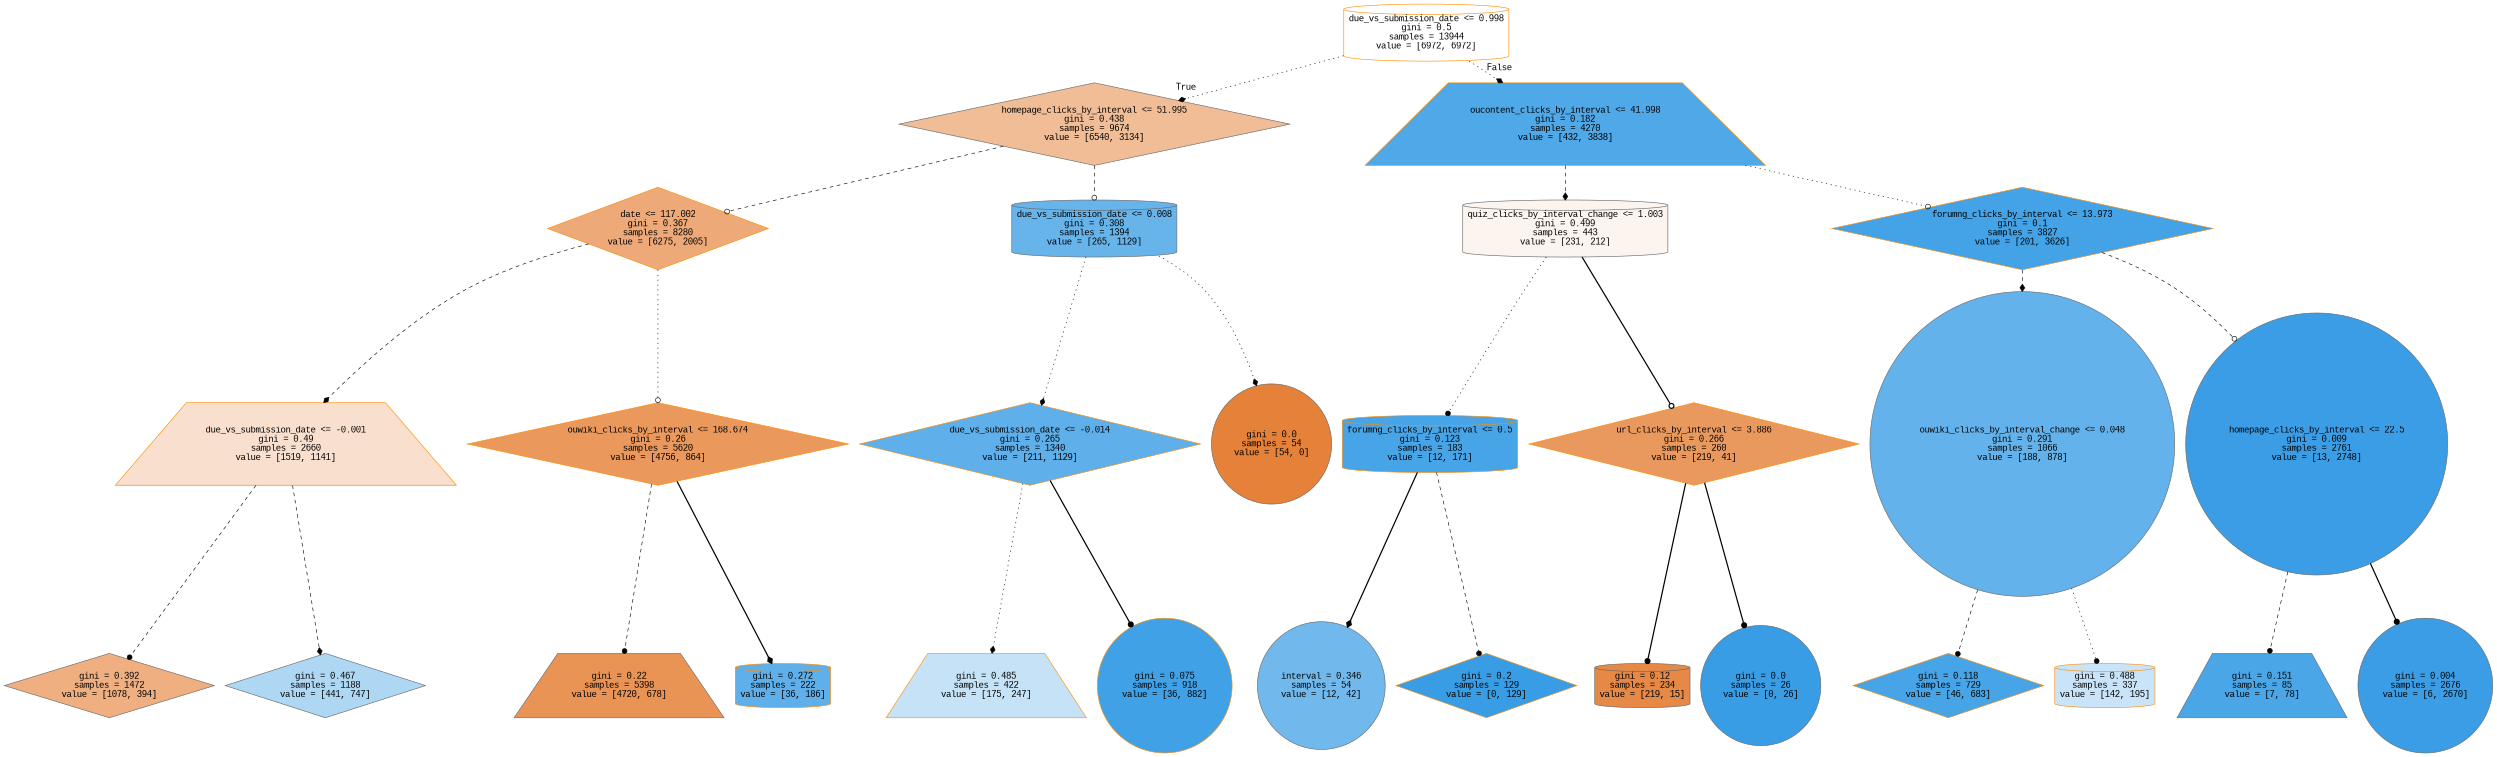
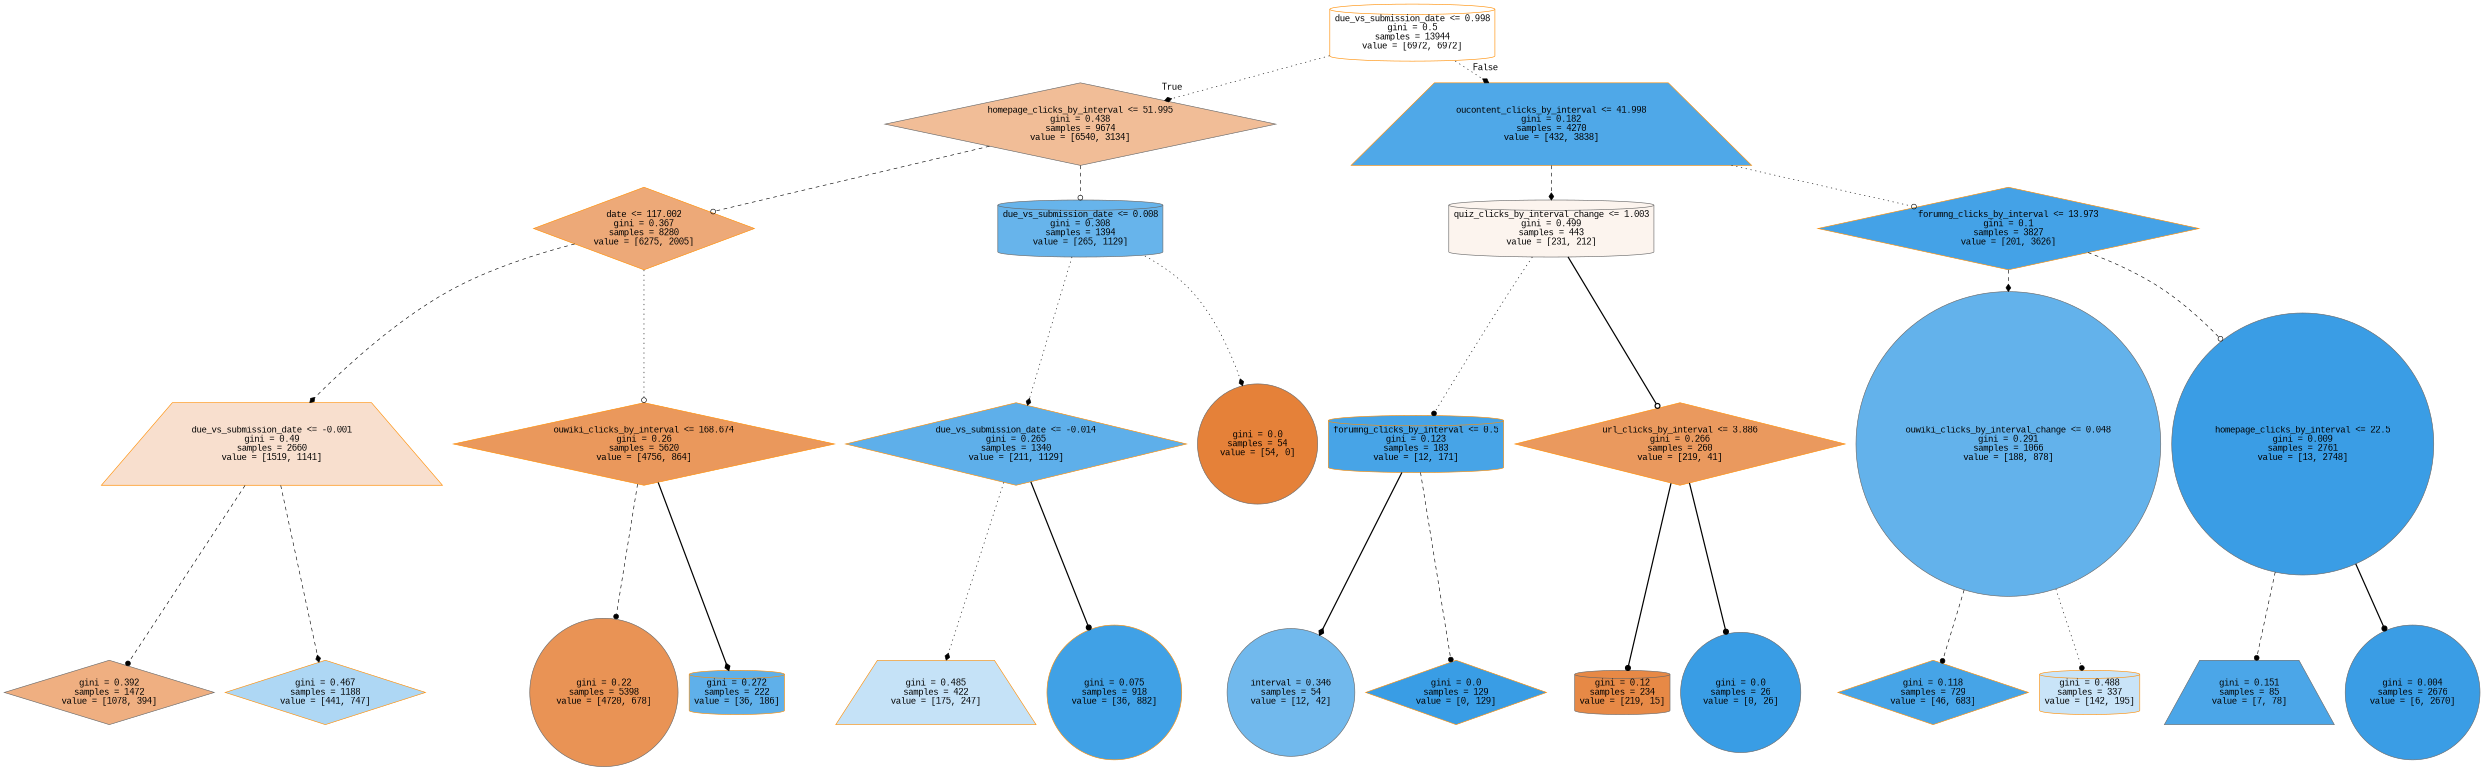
  digraph {
    fontname="Liberation Mono"
    node [color=darkorange fillcolor="#399de5fe" fontname="Liberation Mono" shape=diamond style=filled]
    edge [arrowhead=diamond fontname="Liberation Mono" style=dashed]
    n1 [fillcolor="#e5813900" label="due_vs_submission_date <= 0.998\ngini = 0.5\nsamples = 13944\nvalue = [6972, 6972]" shape=cylinder]
    n2 [color=gray40 fillcolor="#e5813985" label="homepage_clicks_by_interval <= 51.995\ngini = 0.438\nsamples = 9674\nvalue = [6540, 3134]"]
    n3 [fillcolor="#399de5e2" label="oucontent_clicks_by_interval <= 41.998\ngini = 0.182\nsamples = 4270\nvalue = [432, 3838]" shape=trapezium]
    n4 [fillcolor="#e58139ae" label="date <= 117.002\ngini = 0.367\nsamples = 8280\nvalue = [6275, 2005]"]
    n5 [color=gray40 fillcolor="#399de5c3" label="due_vs_submission_date <= 0.008\ngini = 0.308\nsamples = 1394\nvalue = [265, 1129]" shape=cylinder]
    n6 [color=gray40 fillcolor="#e5813915" label="quiz_clicks_by_interval_change <= 1.003\ngini = 0.499\nsamples = 443\nvalue = [231, 212]" shape=cylinder]
    n7 [fillcolor="#399de5f1" label="forumng_clicks_by_interval <= 13.973\ngini = 0.1\nsamples = 3827\nvalue = [201, 3626]"]
    n8 [fillcolor="#e581393f" label="due_vs_submission_date <= -0.001\ngini = 0.49\nsamples = 2660\nvalue = [1519, 1141]" shape=trapezium]
    n9 [fillcolor="#e58139d1" label="ouwiki_clicks_by_interval <= 168.674\ngini = 0.26\nsamples = 5620\nvalue = [4756, 864]"]
    n10 [fillcolor="#399de5cf" label="due_vs_submission_date <= -0.014\ngini = 0.265\nsamples = 1340\nvalue = [211, 1129]"]
    n11 [color=gray40 fillcolor="#e58139ff" label="gini = 0.0\nsamples = 54\nvalue = [54, 0]" shape=circle]
    n12 [color=gray40 fillcolor="#e58139a2" label="gini = 0.392\nsamples = 1472\nvalue = [1078, 394]"]
-   n13 [color=gray40 fillcolor="#399de568" label="gini = 0.467\nsamples = 1188\nvalue = [441, 747]"]
-   n14 [color=gray40 fillcolor="#e58139da" label="gini = 0.22\nsamples = 5398\nvalue = [4720, 678]" shape=trapezium]
+   n13 [fillcolor="#399de568" label="gini = 0.467\nsamples = 1188\nvalue = [441, 747]"]
+   n14 [color=gray40 fillcolor="#e58139da" label="gini = 0.22\nsamples = 5398\nvalue = [4720, 678]" shape=circle]
    n15 [fillcolor="#399de5ce" label="gini = 0.272\nsamples = 222\nvalue = [36, 186]" shape=cylinder]
    n16 [fillcolor="#399de54a" label="gini = 0.485\nsamples = 422\nvalue = [175, 247]" shape=trapezium]
    n17 [fillcolor="#399de5f5" label="gini = 0.075\nsamples = 918\nvalue = [36, 882]" shape=circle]
    n18 [fillcolor="#399de5ed" label="forumng_clicks_by_interval <= 0.5\ngini = 0.123\nsamples = 183\nvalue = [12, 171]" shape=cylinder]
    n19 [fillcolor="#e58139cf" label="url_clicks_by_interval <= 3.886\ngini = 0.266\nsamples = 260\nvalue = [219, 41]"]
    n20 [color=gray40 fillcolor="#399de5c8" label="ouwiki_clicks_by_interval_change <= 0.048\ngini = 0.291\nsamples = 1066\nvalue = [188, 878]" shape=circle]
    n21 [color=gray40 label="homepage_clicks_by_interval <= 22.5\ngini = 0.009\nsamples = 2761\nvalue = [13, 2748]" shape=circle]
    n22 [color=gray40 fillcolor="#399de5b6" label="interval = 0.346\nsamples = 54\nvalue = [12, 42]" shape=circle]
-   n23 [fillcolor="#399de5ff" label="gini = 0.2\nsamples = 129\nvalue = [0, 129]"]
+   n23 [fillcolor="#399de5ff" label="gini = 0.0\nsamples = 129\nvalue = [0, 129]"]
    n24 [color=gray40 fillcolor="#e58139ee" label="gini = 0.12\nsamples = 234\nvalue = [219, 15]" shape=cylinder]
    n25 [color=gray40 fillcolor="#399de5ff" label="gini = 0.0\nsamples = 26\nvalue = [0, 26]" shape=circle]
    n26 [fillcolor="#399de5ee" label="gini = 0.118\nsamples = 729\nvalue = [46, 683]"]
    n27 [fillcolor="#399de545" label="gini = 0.488\nsamples = 337\nvalue = [142, 195]" shape=cylinder]
    n28 [color=gray40 fillcolor="#399de5e8" label="gini = 0.151\nsamples = 85\nvalue = [7, 78]" shape=trapezium]
    n29 [color=gray40 label="gini = 0.004\nsamples = 2676\nvalue = [6, 2670]" shape=circle]
    n1 -> n2 [headlabel=True labelangle=45 labeldistance=2.5 style=dotted]
    n1 -> n3 [headlabel=False labelangle=-45 labeldistance=2.5 style=dotted]
    n2 -> n4 [arrowhead=odot]
    n2 -> n5 [arrowhead=odot]
    n3 -> n6
    n3 -> n7 [arrowhead=odot style=dotted]
    n4 -> n8
    n4 -> n9 [arrowhead=odot style=dotted]
    n5 -> n10 [style=dotted]
    n5 -> n11 [style=dotted]
    n6 -> n18 [arrowhead=dot style=dotted]
    n6 -> n19 [arrowhead=odot style=bold]
    n7 -> n20
    n7 -> n21 [arrowhead=odot]
    n8 -> n12 [arrowhead=dot]
    n8 -> n13
    n9 -> n14 [arrowhead=dot]
    n9 -> n15 [style=bold]
    n10 -> n16 [style=dotted]
    n10 -> n17 [arrowhead=dot style=bold]
    n18 -> n22 [style=bold]
    n18 -> n23 [arrowhead=dot]
    n19 -> n24 [arrowhead=dot style=bold]
    n19 -> n25 [arrowhead=dot style=bold]
    n20 -> n26 [arrowhead=dot]
    n20 -> n27 [arrowhead=dot style=dotted]
    n21 -> n28 [arrowhead=dot]
    n21 -> n29 [arrowhead=dot style=bold]
  }
